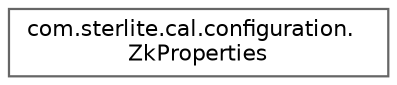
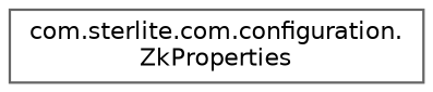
  digraph {
    rankdir=TB
-   n1 [color=grey40 fillcolor=white fontname=Helvetica fontsize=10 height=0.2 label="com.sterlite.cal.configuration.\lZkProperties" shape=box style=filled width=0.4]
+   n1 [color=grey40 fillcolor=white fontname=Helvetica fontsize=10 height=0.2 label="com.sterlite.com.configuration.\lZkProperties" shape=box style=filled width=0.4]
  }
